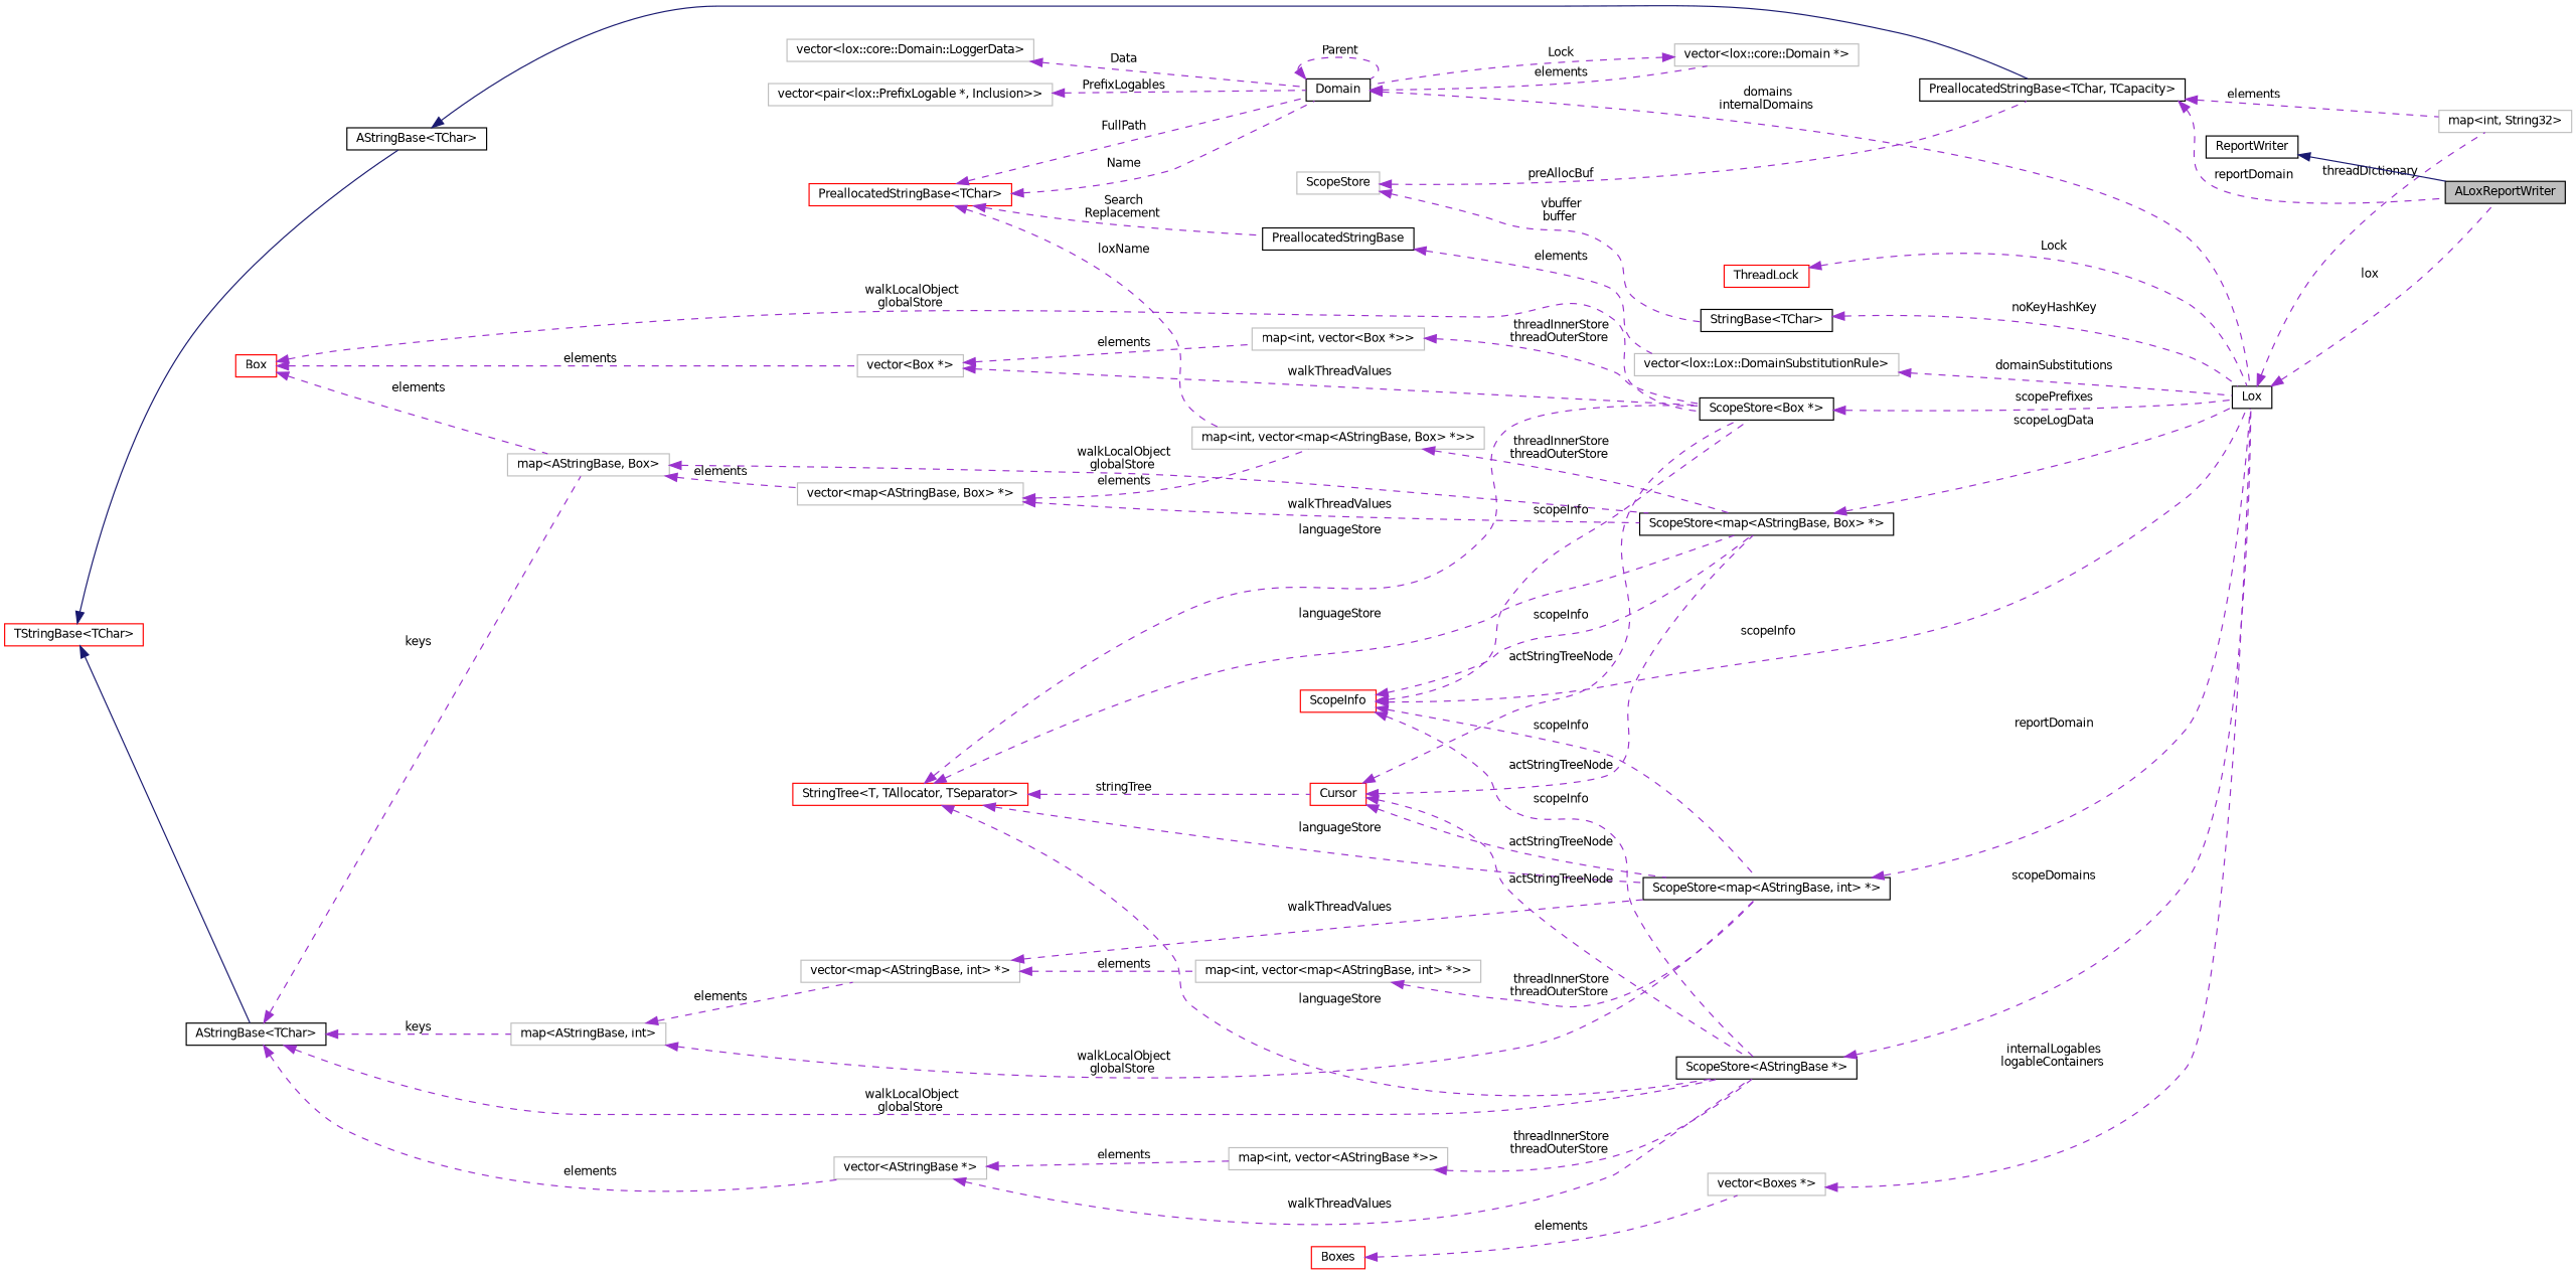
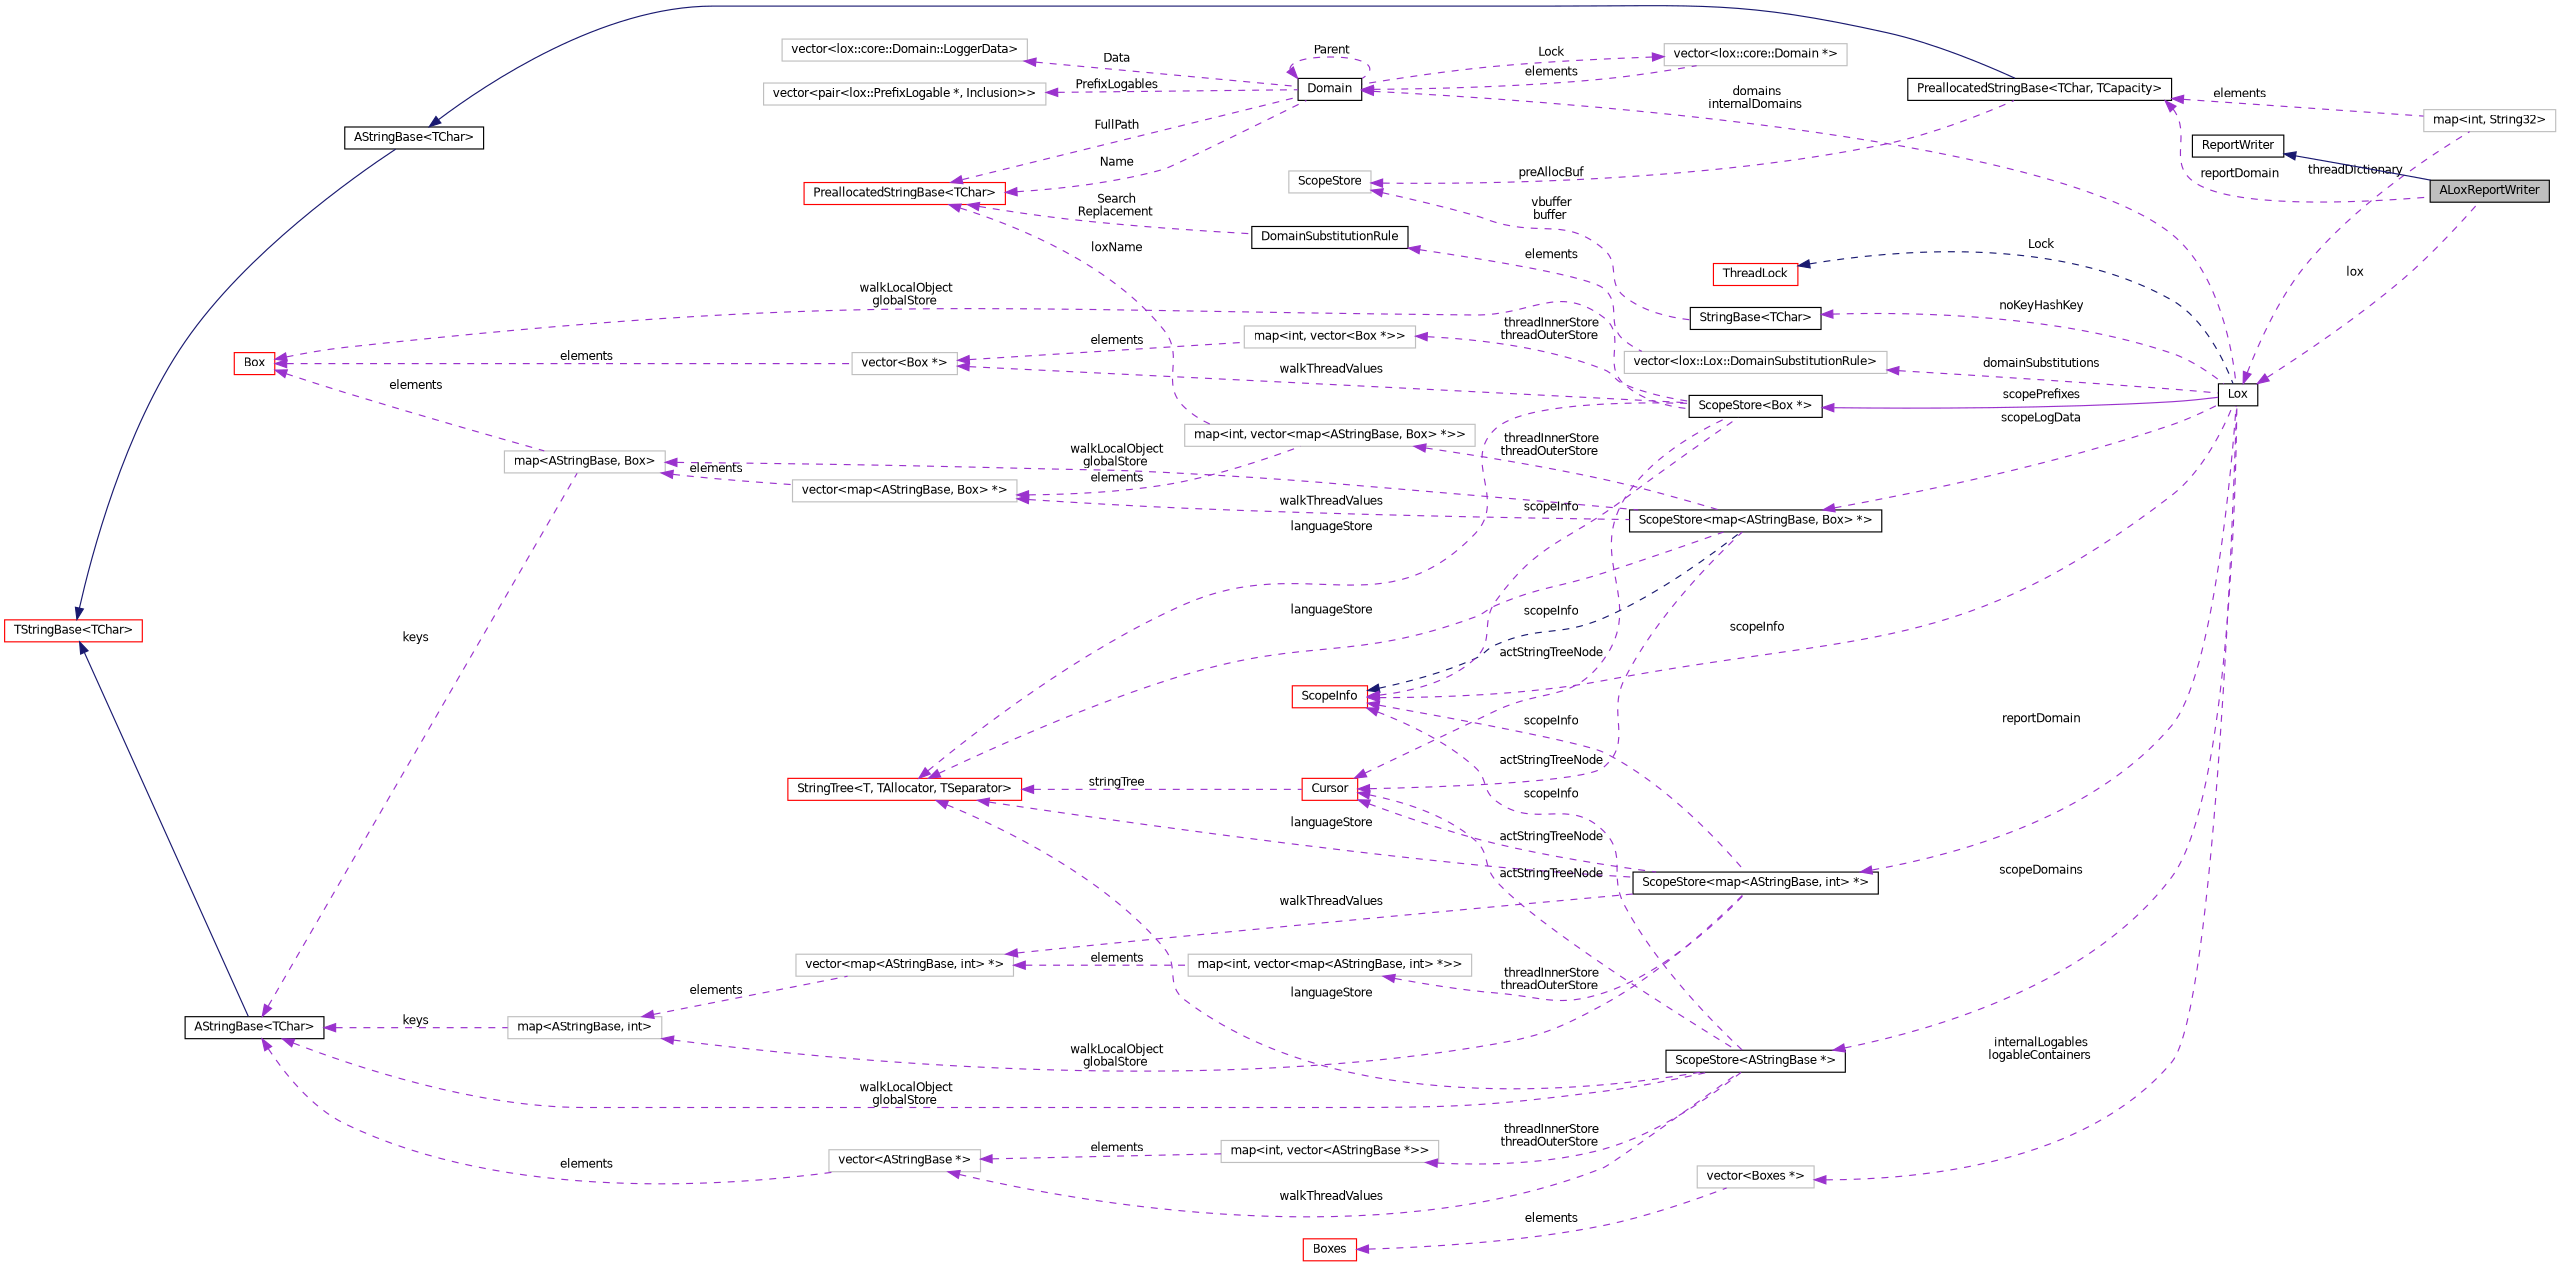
  digraph {
    rankdir=LR
    node [color=grey75 fillcolor=white fontname=Helvetica fontsize=10 shape=record style=filled]
    edge [color=darkorchid3 dir=back fontname=Helvetica fontsize=10 labelfontname=Helvetica labelfontsize=10 style=dashed]
    n1 [color=black fillcolor=grey75 fontcolor=black height=0.2 label=ALoxReportWriter width=0.4]
    n2 [color=black height=0.2 label="PreallocatedStringBase\<TChar, TCapacity\>" width=0.4]
    n3 [height=0.2 label="map\<int, String32\>" width=0.4]
    n4 [color=black height=0.2 label="ScopeStore\<map\<AStringBase, Box\> *\>" width=0.4]
    n5 [color=black height=0.2 label=Lox width=0.4]
    n6 [height=0.2 label="vector\<map\<AStringBase, Box\> *\>" width=0.4]
    n7 [height=0.2 label="map\<int, vector\<map\<AStringBase, Box\> *\>\>" width=0.4]
    n8 [height=0.2 label="map\<AStringBase, Box\>" width=0.4]
    n9 [color=red height=0.2 label="StringTree\<T, TAllocator, TSeparator\>" width=0.4]
    n10 [color=black height=0.2 label="ScopeStore\<map\<AStringBase, int\> *\>" width=0.4]
    n11 [color=black height=0.2 label="ScopeStore\<Box *\>" width=0.4]
    n12 [color=black height=0.2 label="ScopeStore\<AStringBase *\>" width=0.4]
    n13 [color=red height=0.2 label=Cursor width=0.4]
    n14 [height=0.2 label="map\<int, vector\<map\<AStringBase, int\> *\>\>" width=0.4]
    n15 [height=0.2 label="vector\<map\<AStringBase, int\> *\>" width=0.4]
    n16 [height=0.2 label="map\<AStringBase, int\>" width=0.4]
    n17 [height=0.2 label="vector\<pair\<lox::PrefixLogable *, Inclusion\>\>" width=0.4]
    n18 [color=black height=0.2 label=Domain width=0.4]
    n19 [height=0.2 label="vector\<lox::core::Domain *\>" width=0.4]
    n20 [height=0.2 label="vector\<lox::core::Domain::LoggerData\>" width=0.4]
    n21 [height=0.2 label="vector\<Box *\>" width=0.4]
    n22 [height=0.2 label="map\<int, vector\<Box *\>\>" width=0.4]
    n23 [height=0.2 label="vector\<AStringBase *\>" width=0.4]
    n24 [height=0.2 label="map\<int, vector\<AStringBase *\>\>" width=0.4]
    n25 [height=0.2 label="vector\<lox::Lox::DomainSubstitutionRule\>" width=0.4]
    n26 [height=0.2 label="vector\<Boxes *\>" width=0.4]
    n27 [color=black height=0.2 label="AStringBase\<TChar\>" width=0.4]
    n28 [color=red height=0.2 label="TStringBase\<TChar\>" width=0.4]
    n29 [color=black height=0.2 label="AStringBase\<TChar\>" width=0.4]
    n30 [color=black height=0.2 label="StringBase\<TChar\>" width=0.4]
    n31 [color=red height=0.2 label="PreallocatedStringBase\<TChar\>" width=0.4]
-   n32 [color=black height=0.2 label=PreallocatedStringBase width=0.4]
+   n32 [color=black height=0.2 label=DomainSubstitutionRule width=0.4]
    n33 [color=red height=0.2 label=ScopeInfo width=0.4]
    n34 [color=black height=0.2 label=ReportWriter width=0.4]
    n35 [height=0.2 label=ScopeStore width=0.4]
    n36 [color=red height=0.2 label=Box width=0.4]
    n37 [color=red height=0.2 label=ThreadLock width=0.4]
    n38 [color=red height=0.2 label=Boxes width=0.4]
    n2 -> n1 [label=" reportDomain"]
    n2 -> n3 [label=" elements"]
    n4 -> n5 [label=" scopeLogData"]
    n5 -> n1 [label=" lox"]
    n5 -> n3 [label=" threadDictionary"]
    n6 -> n4 [label=" walkThreadValues"]
    n6 -> n7 [label=" elements"]
    n7 -> n4 [label=" threadInnerStore\nthreadOuterStore"]
    n8 -> n4 [label=" walkLocalObject\nglobalStore"]
    n8 -> n6 [label=" elements"]
    n9 -> n4 [label=" languageStore"]
    n9 -> n10 [label=" languageStore"]
    n9 -> n11 [label=" languageStore"]
    n9 -> n12 [label=" languageStore"]
    n9 -> n13 [label=" stringTree"]
    n10 -> n5 [label=" reportDomain"]
-   n11 -> n5 [label=" scopePrefixes"]
+   n11 -> n5 [label=" scopePrefixes" style=solid]
    n12 -> n5 [label=" scopeDomains"]
    n13 -> n4 [label=" actStringTreeNode"]
    n13 -> n10 [label=" actStringTreeNode"]
    n13 -> n11 [label=" actStringTreeNode"]
    n13 -> n12 [label=" actStringTreeNode"]
    n14 -> n10 [label=" threadInnerStore\nthreadOuterStore"]
    n15 -> n10 [label=" walkThreadValues"]
    n15 -> n14 [label=" elements"]
    n16 -> n10 [label=" walkLocalObject\nglobalStore"]
    n16 -> n15 [label=" elements"]
    n17 -> n18 [label=" PrefixLogables"]
    n18 -> n5 [label=" domains\ninternalDomains"]
    n18 -> n18 [label=" Parent"]
    n18 -> n19 [label=" elements"]
    n19 -> n18 [label=" Lock"]
    n20 -> n18 [label=" Data"]
    n21 -> n11 [label=" walkThreadValues"]
    n21 -> n22 [label=" elements"]
    n22 -> n11 [label=" threadInnerStore\nthreadOuterStore"]
    n23 -> n12 [label=" walkThreadValues"]
    n23 -> n24 [label=" elements"]
    n24 -> n12 [label=" threadInnerStore\nthreadOuterStore"]
    n25 -> n5 [label=" domainSubstitutions"]
    n26 -> n5 [label=" internalLogables\nlogableContainers"]
    n27 -> n2 [color=midnightblue style=solid]
    n28 -> n27 [color=midnightblue style=solid]
    n28 -> n29 [color=midnightblue style=solid]
    n29 -> n8 [label=" keys"]
    n29 -> n12 [label=" walkLocalObject\nglobalStore"]
    n29 -> n16 [label=" keys"]
    n29 -> n23 [label=" elements"]
    n30 -> n5 [label=" noKeyHashKey"]
    n31 -> n7 [label=" loxName"]
    n31 -> n18 [label=" FullPath"]
    n31 -> n18 [label=" Name"]
    n31 -> n32 [label=" Search\nReplacement"]
    n32 -> n25 [label=" elements"]
-   n33 -> n4 [label=" scopeInfo"]
+   n33 -> n4 [color=midnightblue label=" scopeInfo"]
    n33 -> n5 [label=" scopeInfo"]
    n33 -> n10 [label=" scopeInfo"]
    n33 -> n11 [label=" scopeInfo"]
    n33 -> n12 [label=" scopeInfo"]
    n34 -> n1 [color=midnightblue style=solid]
    n35 -> n2 [label=" preAllocBuf"]
    n35 -> n30 [label=" vbuffer\nbuffer"]
    n36 -> n8 [label=" elements"]
    n36 -> n11 [label=" walkLocalObject\nglobalStore"]
    n36 -> n21 [label=" elements"]
-   n37 -> n5 [label=" Lock"]
+   n37 -> n5 [color=midnightblue label=" Lock"]
    n38 -> n26 [label=" elements"]
  }
